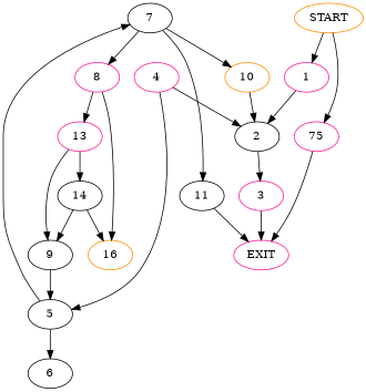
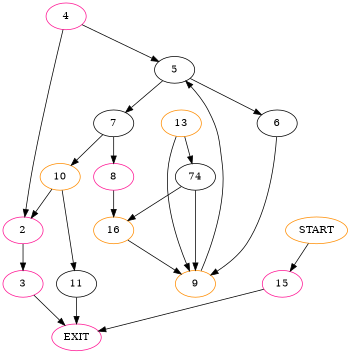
  digraph {
    node [color=deeppink]
    n1 [color=darkorange label=START]
-   1
-   15 [label=75]
-   2 [color=black]
+   15
+   2
    n5 [label=EXIT]
    3
    4
    5 [color=black]
    6 [color=black]
    7 [color=black]
-   9 [color=black]
+   9 [color=darkorange]
    8
    10 [color=darkorange]
    11 [color=black]
    n15 [color=darkorange label=16]
-   13
-   14 [color=black]
-   n1 -> 1
+   13 [color=darkorange]
+   14 [color=black label=74]
    n1 -> 15
-   1 -> 2
    15 -> n5
    2 -> 3
    3 -> n5
    4 -> 2
    4 -> 5
    5 -> 6
    5 -> 7
+   6 -> 9
    7 -> 8
    7 -> 10
-   7 -> 11
+   10 -> 11
    9 -> 5
    8 -> n15
-   8 -> 13
    10 -> 2
    11 -> n5
+   n15 -> 9
    13 -> 9
    13 -> 14
    14 -> 9
    14 -> n15
  }
